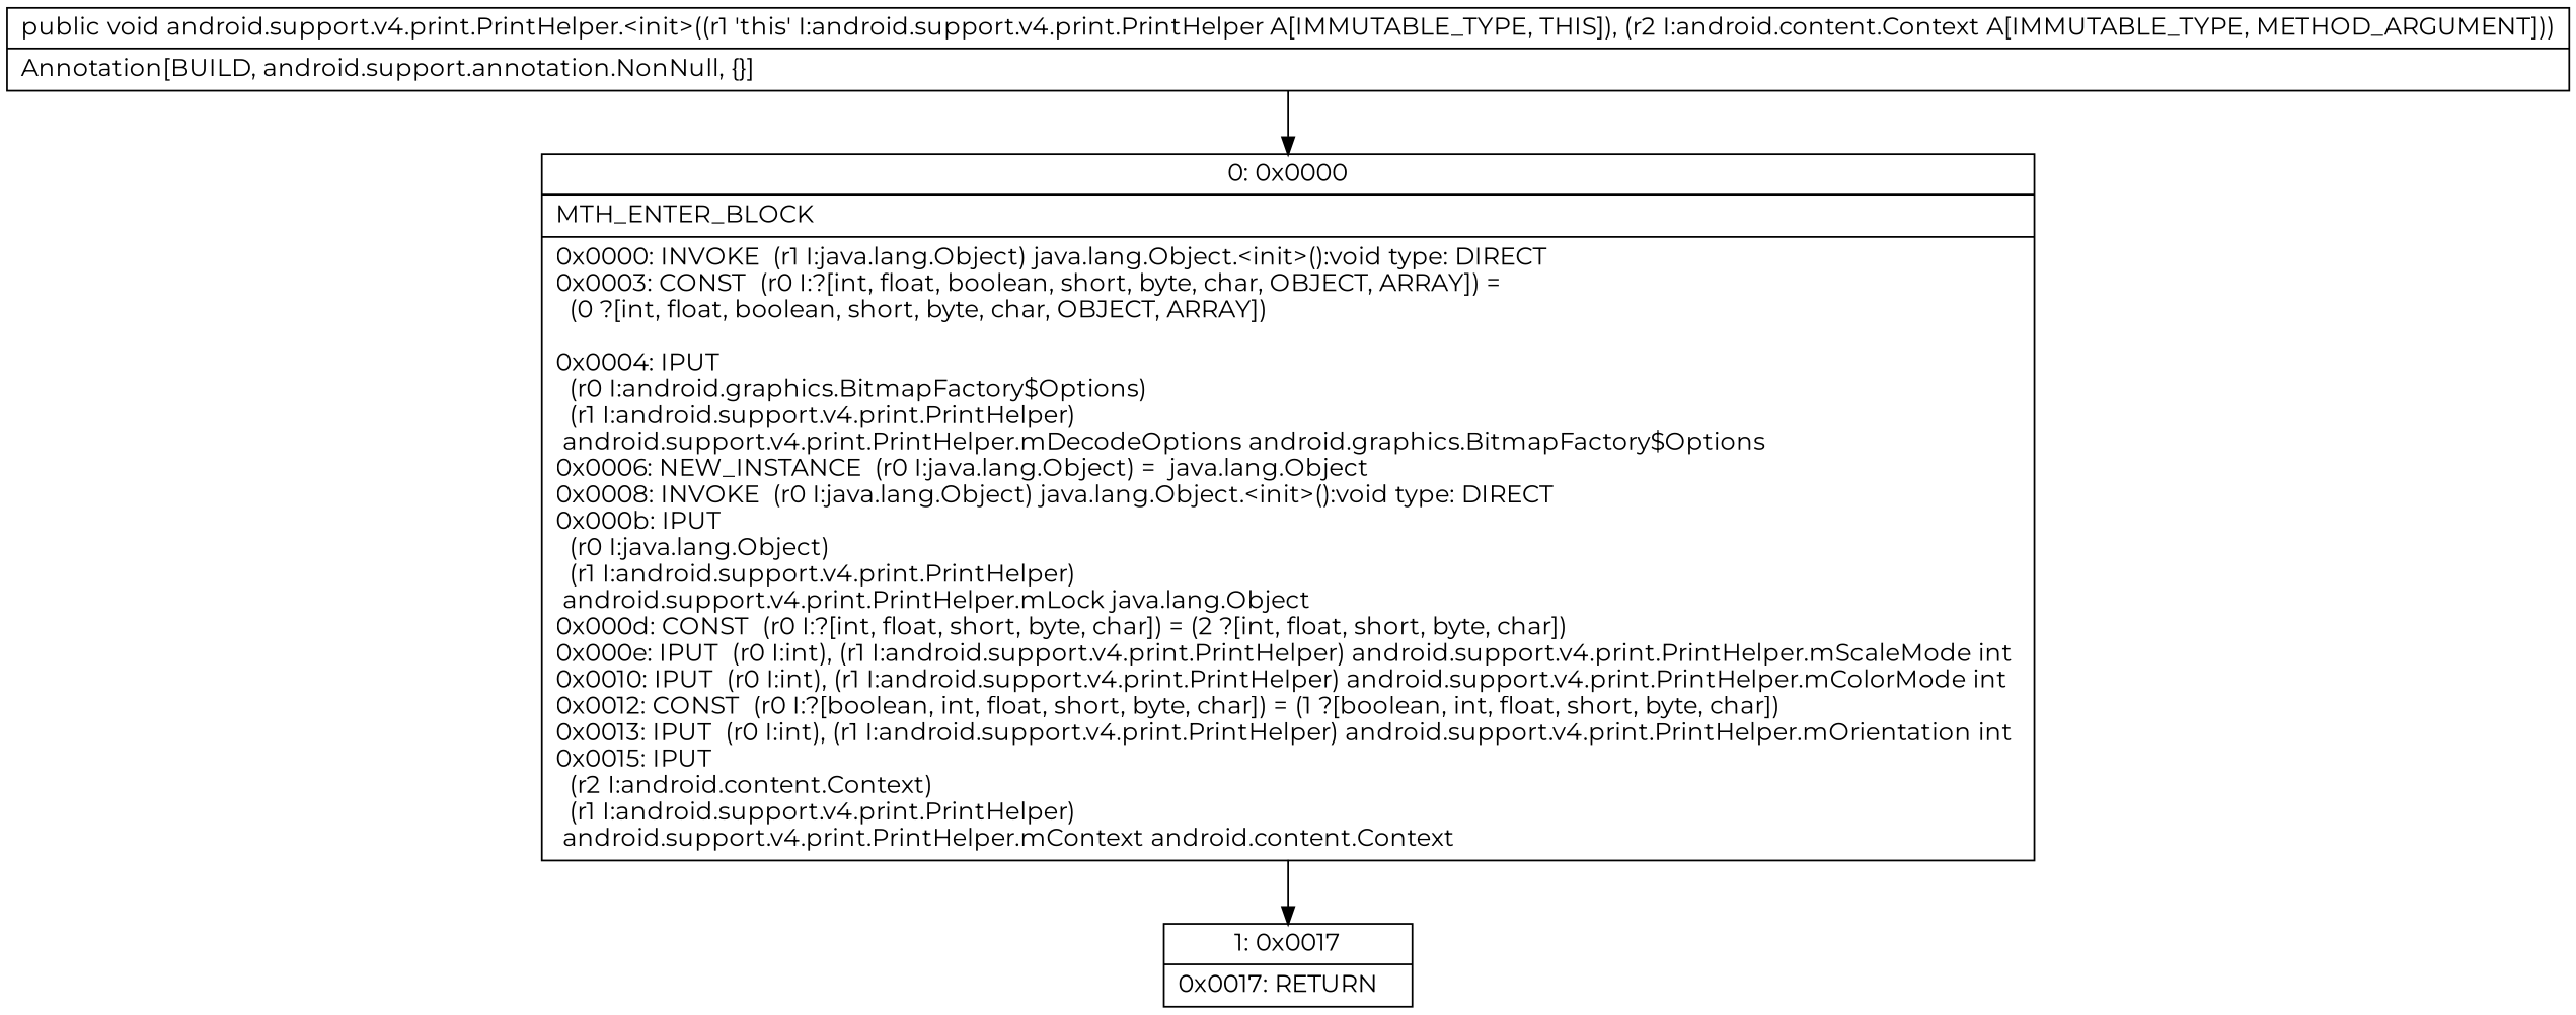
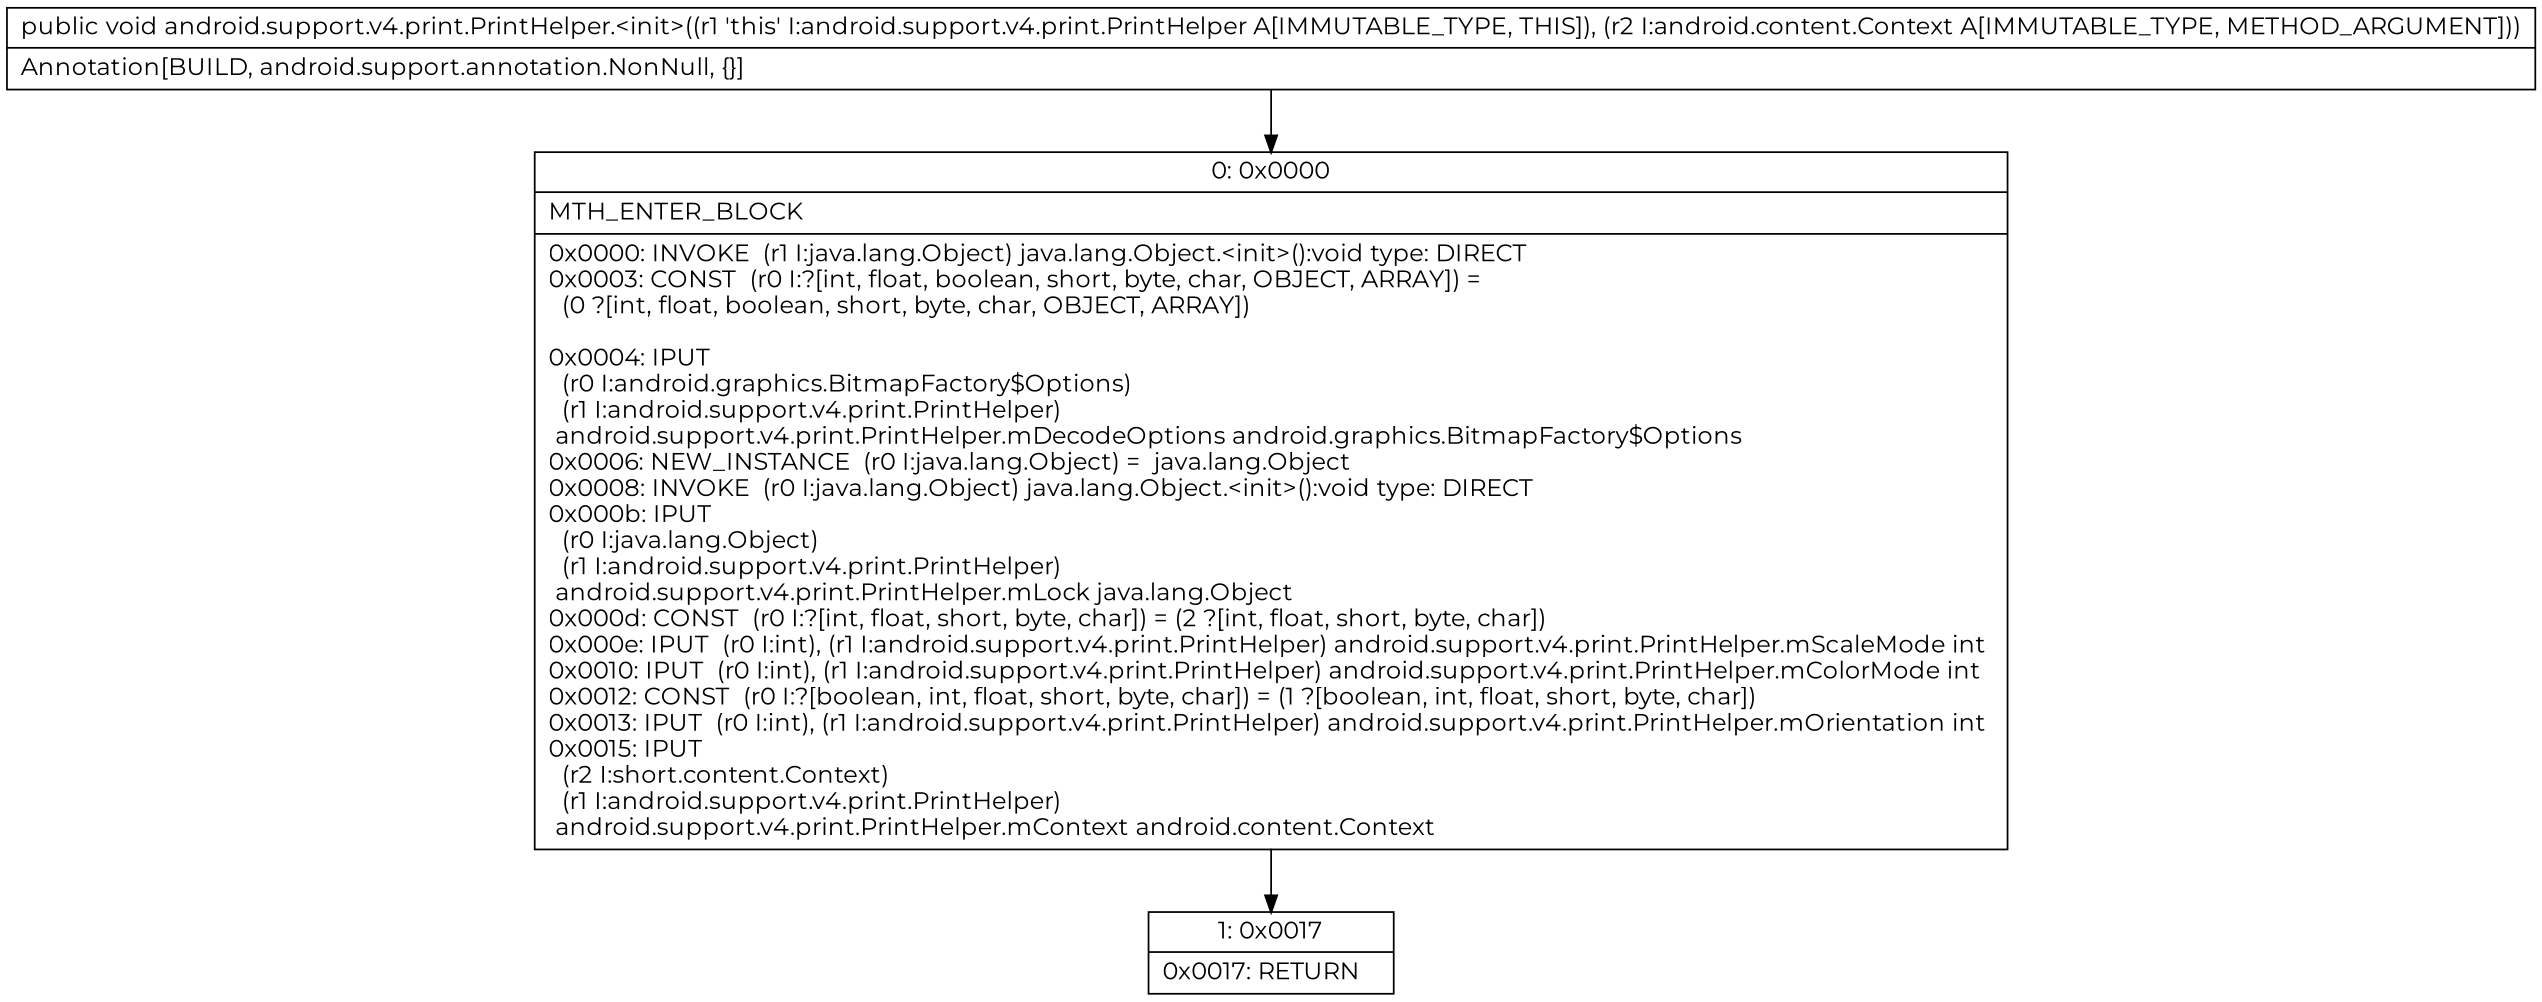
  digraph {
    fontname=Montserrat
    node [shape=record fontname=Montserrat]
    edge [fontname=Montserrat]
-   n1 [label="{0\:\ 0x0000|MTH_ENTER_BLOCK\l|0x0000: INVOKE  (r1 I:java.lang.Object) java.lang.Object.\<init\>():void type: DIRECT \l0x0003: CONST  (r0 I:?[int, float, boolean, short, byte, char, OBJECT, ARRAY]) = \l  (0 ?[int, float, boolean, short, byte, char, OBJECT, ARRAY])\l \l0x0004: IPUT  \l  (r0 I:android.graphics.BitmapFactory$Options)\l  (r1 I:android.support.v4.print.PrintHelper)\l android.support.v4.print.PrintHelper.mDecodeOptions android.graphics.BitmapFactory$Options \l0x0006: NEW_INSTANCE  (r0 I:java.lang.Object) =  java.lang.Object \l0x0008: INVOKE  (r0 I:java.lang.Object) java.lang.Object.\<init\>():void type: DIRECT \l0x000b: IPUT  \l  (r0 I:java.lang.Object)\l  (r1 I:android.support.v4.print.PrintHelper)\l android.support.v4.print.PrintHelper.mLock java.lang.Object \l0x000d: CONST  (r0 I:?[int, float, short, byte, char]) = (2 ?[int, float, short, byte, char]) \l0x000e: IPUT  (r0 I:int), (r1 I:android.support.v4.print.PrintHelper) android.support.v4.print.PrintHelper.mScaleMode int \l0x0010: IPUT  (r0 I:int), (r1 I:android.support.v4.print.PrintHelper) android.support.v4.print.PrintHelper.mColorMode int \l0x0012: CONST  (r0 I:?[boolean, int, float, short, byte, char]) = (1 ?[boolean, int, float, short, byte, char]) \l0x0013: IPUT  (r0 I:int), (r1 I:android.support.v4.print.PrintHelper) android.support.v4.print.PrintHelper.mOrientation int \l0x0015: IPUT  \l  (r2 I:android.content.Context)\l  (r1 I:android.support.v4.print.PrintHelper)\l android.support.v4.print.PrintHelper.mContext android.content.Context \l}"]
+   n1 [label="{0\:\ 0x0000|MTH_ENTER_BLOCK\l|0x0000: INVOKE  (r1 I:java.lang.Object) java.lang.Object.\<init\>():void type: DIRECT \l0x0003: CONST  (r0 I:?[int, float, boolean, short, byte, char, OBJECT, ARRAY]) = \l  (0 ?[int, float, boolean, short, byte, char, OBJECT, ARRAY])\l \l0x0004: IPUT  \l  (r0 I:android.graphics.BitmapFactory$Options)\l  (r1 I:android.support.v4.print.PrintHelper)\l android.support.v4.print.PrintHelper.mDecodeOptions android.graphics.BitmapFactory$Options \l0x0006: NEW_INSTANCE  (r0 I:java.lang.Object) =  java.lang.Object \l0x0008: INVOKE  (r0 I:java.lang.Object) java.lang.Object.\<init\>():void type: DIRECT \l0x000b: IPUT  \l  (r0 I:java.lang.Object)\l  (r1 I:android.support.v4.print.PrintHelper)\l android.support.v4.print.PrintHelper.mLock java.lang.Object \l0x000d: CONST  (r0 I:?[int, float, short, byte, char]) = (2 ?[int, float, short, byte, char]) \l0x000e: IPUT  (r0 I:int), (r1 I:android.support.v4.print.PrintHelper) android.support.v4.print.PrintHelper.mScaleMode int \l0x0010: IPUT  (r0 I:int), (r1 I:android.support.v4.print.PrintHelper) android.support.v4.print.PrintHelper.mColorMode int \l0x0012: CONST  (r0 I:?[boolean, int, float, short, byte, char]) = (1 ?[boolean, int, float, short, byte, char]) \l0x0013: IPUT  (r0 I:int), (r1 I:android.support.v4.print.PrintHelper) android.support.v4.print.PrintHelper.mOrientation int \l0x0015: IPUT  \l  (r2 I:short.content.Context)\l  (r1 I:android.support.v4.print.PrintHelper)\l android.support.v4.print.PrintHelper.mContext android.content.Context \l}"]
    n2 [label="{1\:\ 0x0017|0x0017: RETURN   \l}"]
    n3 [label="{public void android.support.v4.print.PrintHelper.\<init\>((r1 'this' I:android.support.v4.print.PrintHelper A[IMMUTABLE_TYPE, THIS]), (r2 I:android.content.Context A[IMMUTABLE_TYPE, METHOD_ARGUMENT]))  | Annotation[BUILD, android.support.annotation.NonNull, \{\}]\l}"]
    n1 -> n2
    n3 -> n1
  }
